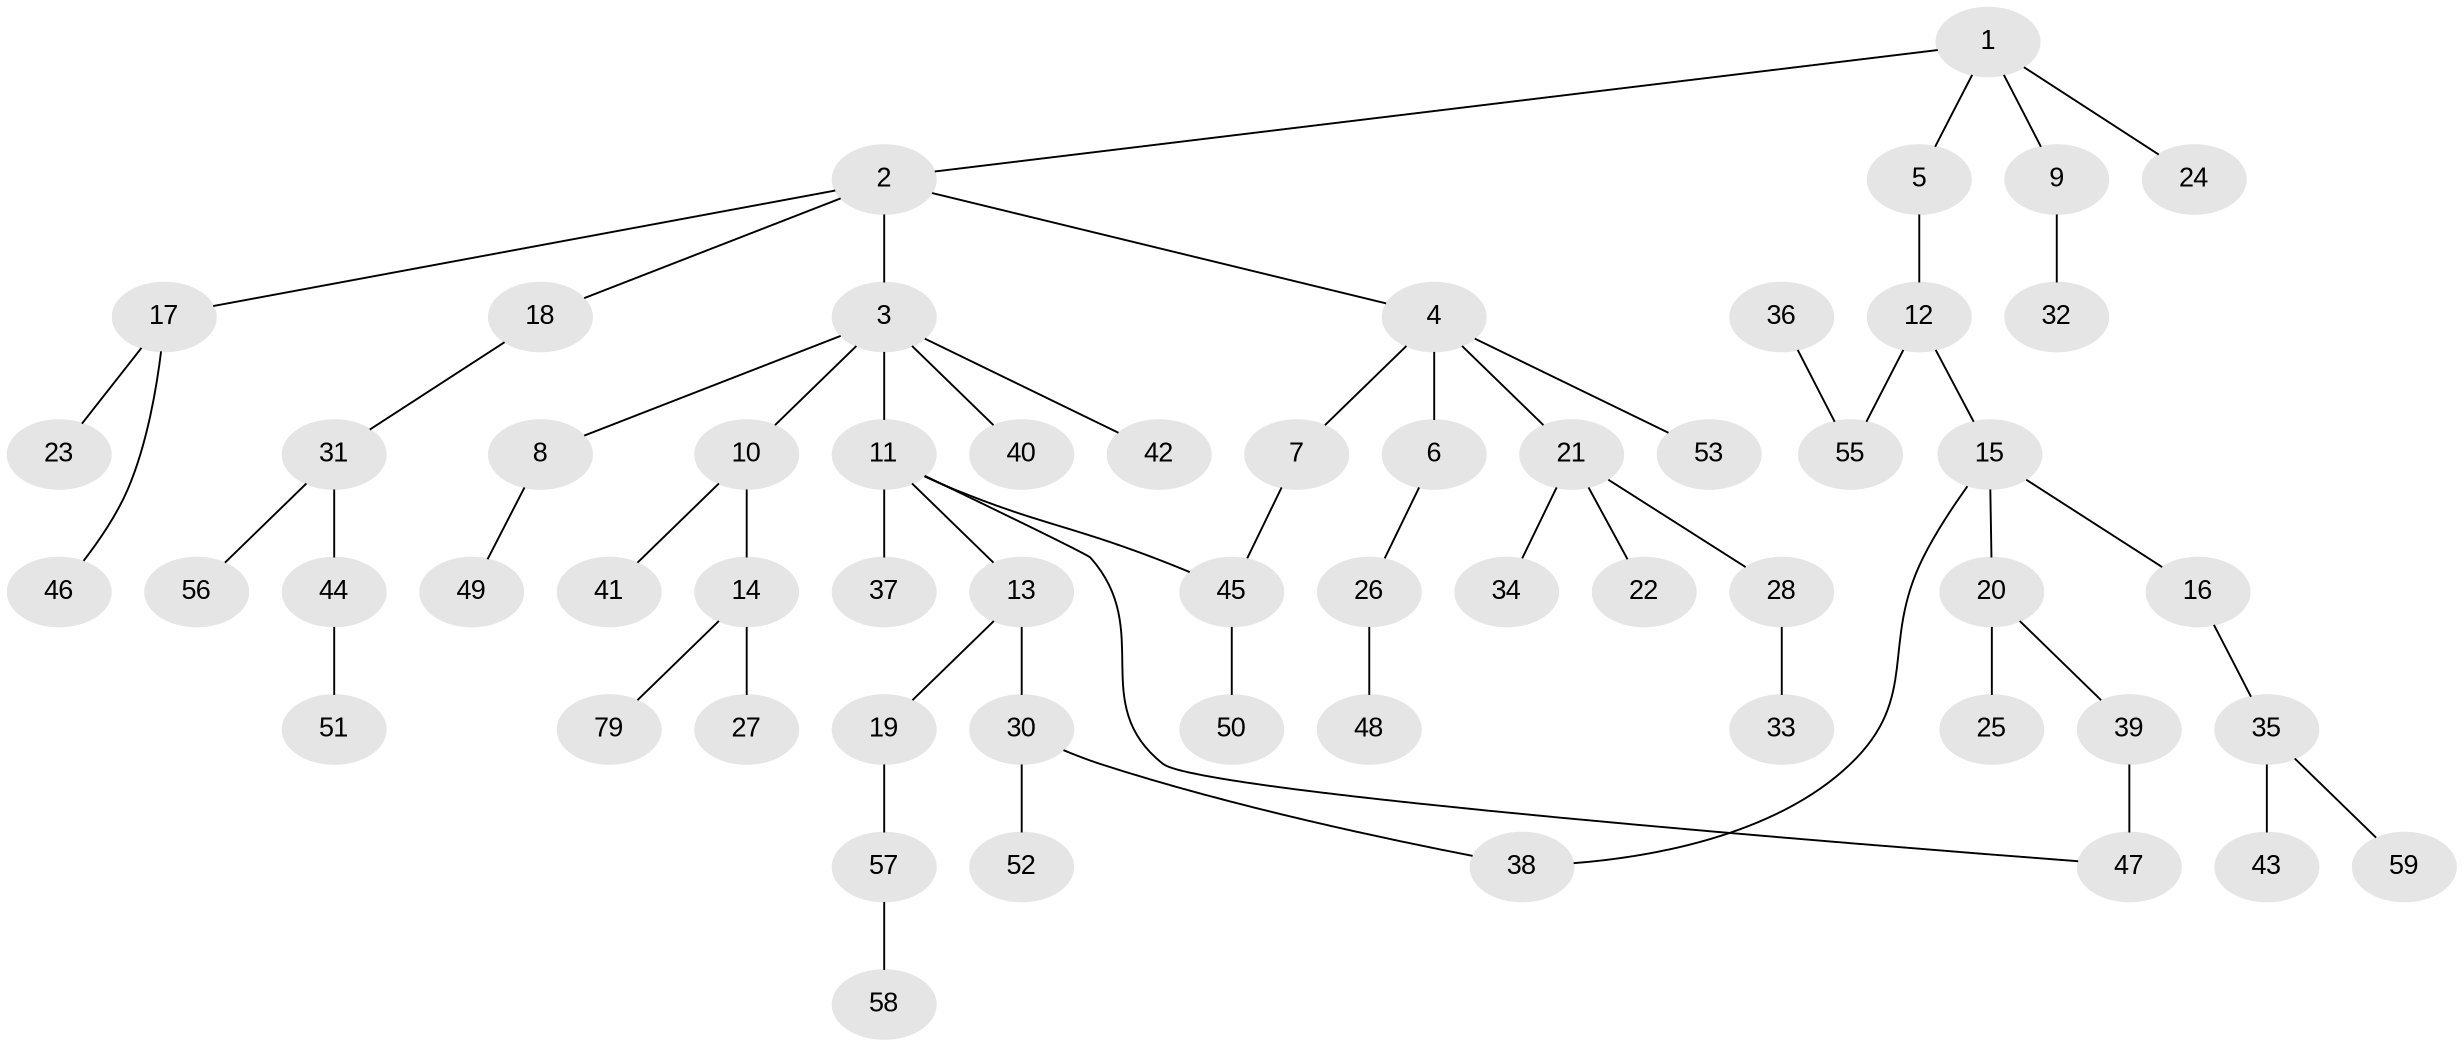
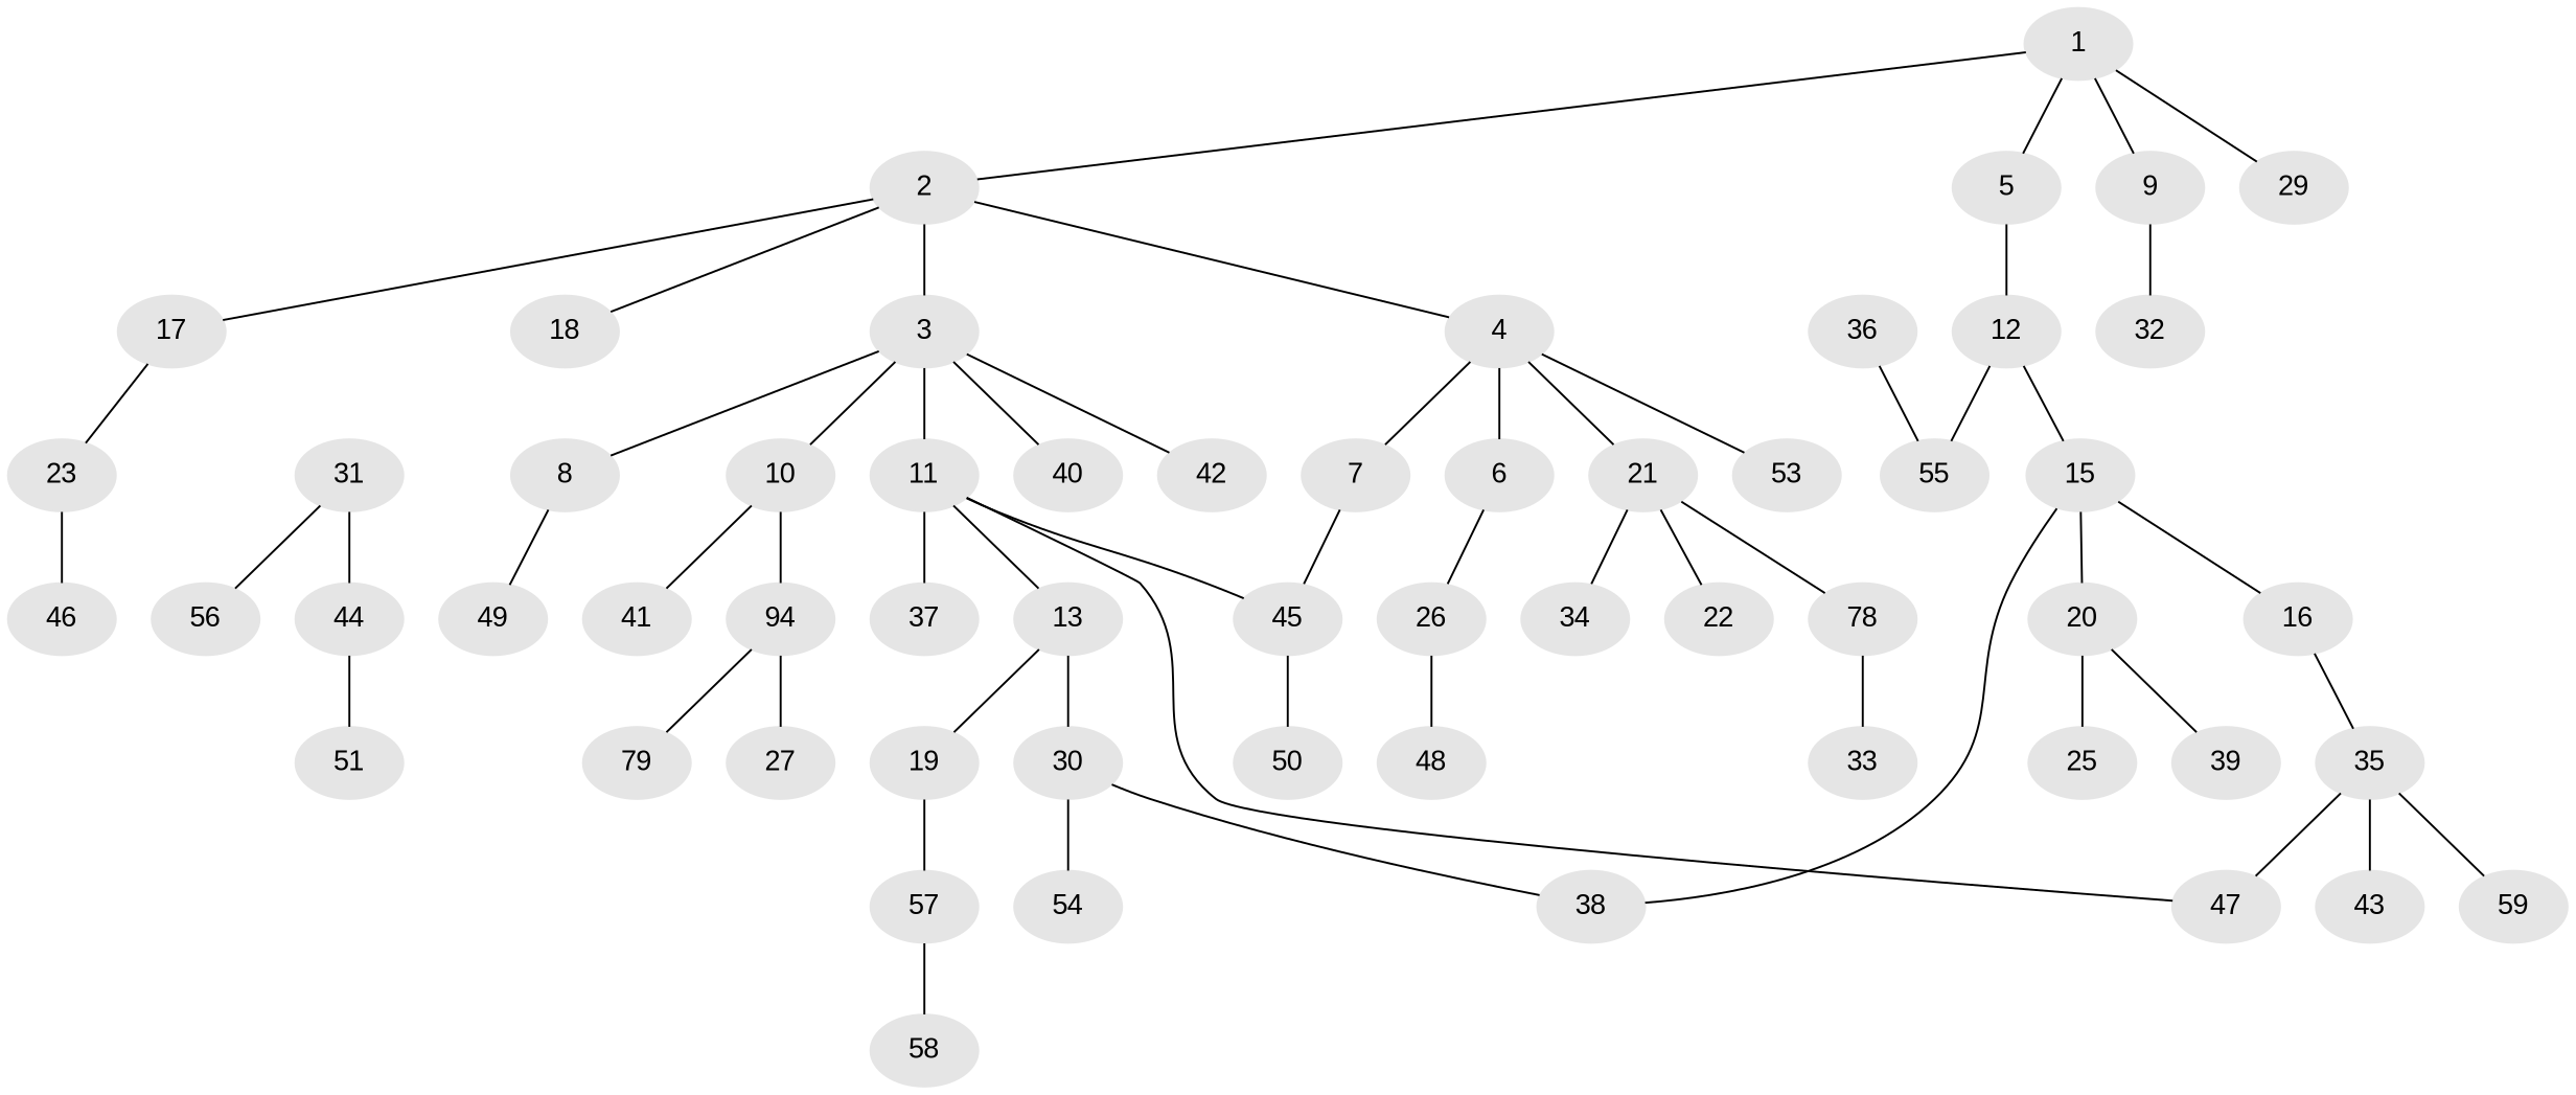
  graph {
    fontname="Liberation Sans"
    node [color=gray90 fontname="Liberation Sans" style=filled]
    edge [fontname="Liberation Sans"]
    1
    2
    5
    9
-   24
+   24 [label=29]
    3
    4
    17
    18
    12
    32
    8
    10
    11
    40
    42
    6
    7
    21
    53
    23
    46
    31
    49
-   14
+   14 [label=94]
    41
    45
    13
    37
    47
    26
    22
-   28
+   28 [label=78]
    34
    15
    55
    48
    50
    27
    n40 [label=79]
    19
    30
    16
    20
    38
    36
    57
-   52
+   52 [label=54]
    35
    25
    39
    43
    n53 [label=59]
    44
    56
    58
    33
    51
    1 -- 2
    1 -- 5
    1 -- 9
    1 -- 24
    2 -- 3
    2 -- 4
    2 -- 17
    2 -- 18
    5 -- 12
    9 -- 32
    3 -- 8
    3 -- 10
    3 -- 11
    3 -- 40
    3 -- 42
    4 -- 6
    4 -- 7
    4 -- 21
    4 -- 53
    17 -- 23
-   17 -- 46
-   18 -- 31
+   23 -- 46
    12 -- 15
    12 -- 55
    8 -- 49
    10 -- 14
    10 -- 41
    11 -- 45
    11 -- 13
    11 -- 37
    11 -- 47
    6 -- 26
    7 -- 45
    21 -- 22
    21 -- 28
    21 -- 34
    31 -- 44
    31 -- 56
    14 -- 27
    14 -- n40
    45 -- 50
    13 -- 19
    13 -- 30
    26 -- 48
    28 -- 33
    15 -- 16
    15 -- 20
    15 -- 38
    19 -- 57
    30 -- 38
    30 -- 52
    16 -- 35
    20 -- 25
    20 -- 39
    36 -- 55
    57 -- 58
-   39 -- 47
+   35 -- 47
    35 -- 43
    35 -- n53
    44 -- 51
  }
